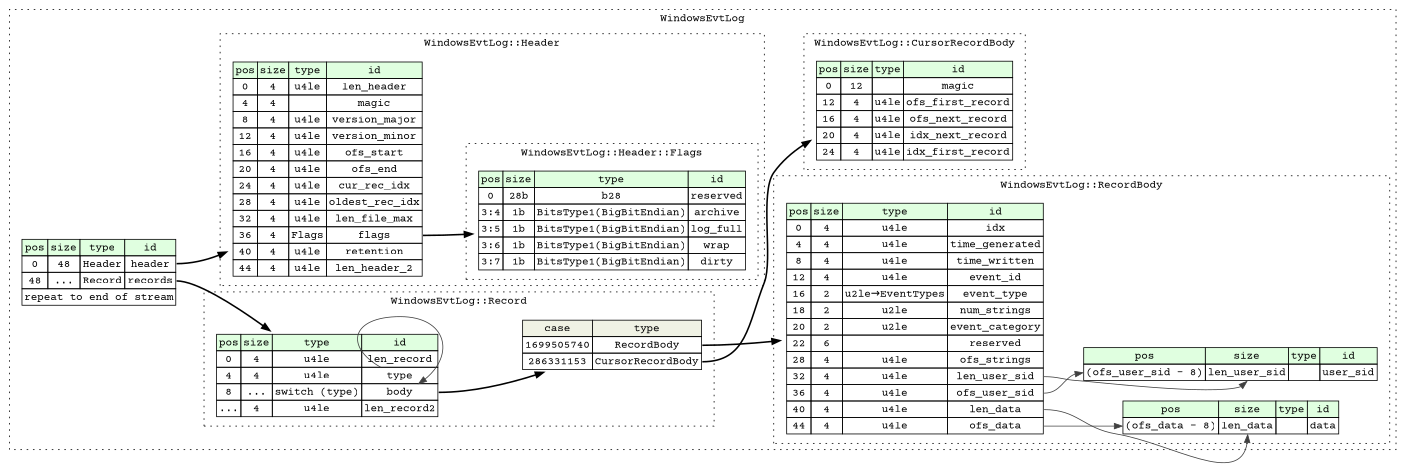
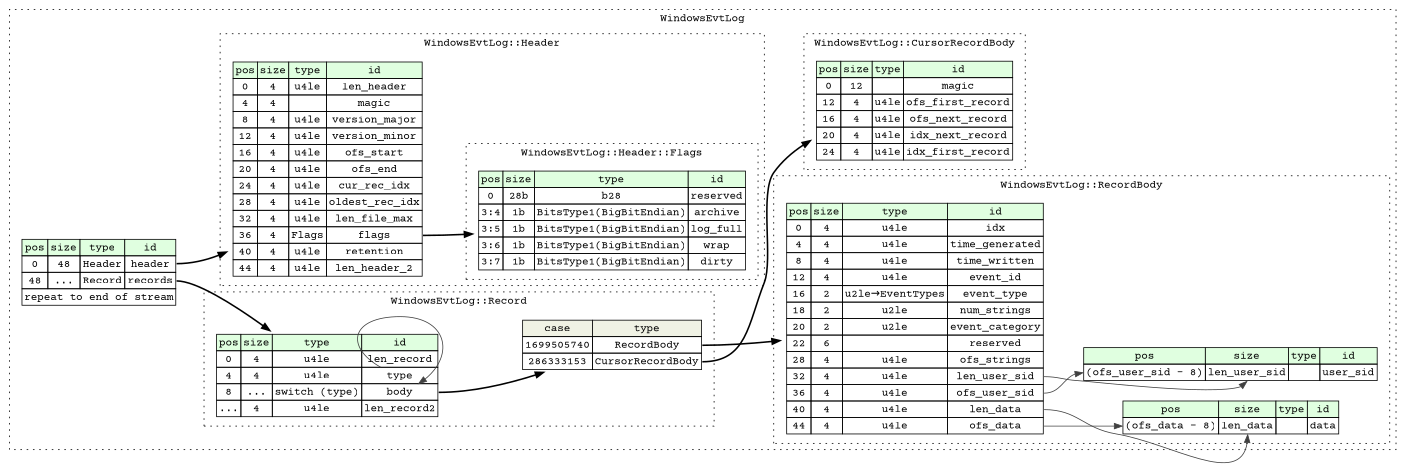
  digraph {
    rankdir=LR
    fontname="Courier Prime"
    node [shape=plaintext fontname="Courier Prime"]
    edge [style=bold fontname="Courier Prime"]
    n1 [label=<<TABLE BORDER="0" CELLBORDER="1" CELLSPACING="0"> 					<TR><TD BGCOLOR="#E0FFE0">pos</TD><TD BGCOLOR="#E0FFE0">size</TD><TD BGCOLOR="#E0FFE0">type</TD><TD BGCOLOR="#E0FFE0">id</TD></TR> 					<TR><TD PORT="reserved_pos">0</TD><TD PORT="reserved_size">28b</TD><TD>b28</TD><TD PORT="reserved_type">reserved</TD></TR> 					<TR><TD PORT="archive_pos">3:4</TD><TD PORT="archive_size">1b</TD><TD>BitsType1(BigBitEndian)</TD><TD PORT="archive_type">archive</TD></TR> 					<TR><TD PORT="log_full_pos">3:5</TD><TD PORT="log_full_size">1b</TD><TD>BitsType1(BigBitEndian)</TD><TD PORT="log_full_type">log_full</TD></TR> 					<TR><TD PORT="wrap_pos">3:6</TD><TD PORT="wrap_size">1b</TD><TD>BitsType1(BigBitEndian)</TD><TD PORT="wrap_type">wrap</TD></TR> 					<TR><TD PORT="dirty_pos">3:7</TD><TD PORT="dirty_size">1b</TD><TD>BitsType1(BigBitEndian)</TD><TD PORT="dirty_type">dirty</TD></TR> 				</TABLE>>]
    n2 [label=<<TABLE BORDER="0" CELLBORDER="1" CELLSPACING="0"> 				<TR><TD BGCOLOR="#E0FFE0">pos</TD><TD BGCOLOR="#E0FFE0">size</TD><TD BGCOLOR="#E0FFE0">type</TD><TD BGCOLOR="#E0FFE0">id</TD></TR> 				<TR><TD PORT="len_header_pos">0</TD><TD PORT="len_header_size">4</TD><TD>u4le</TD><TD PORT="len_header_type">len_header</TD></TR> 				<TR><TD PORT="magic_pos">4</TD><TD PORT="magic_size">4</TD><TD></TD><TD PORT="magic_type">magic</TD></TR> 				<TR><TD PORT="version_major_pos">8</TD><TD PORT="version_major_size">4</TD><TD>u4le</TD><TD PORT="version_major_type">version_major</TD></TR> 				<TR><TD PORT="version_minor_pos">12</TD><TD PORT="version_minor_size">4</TD><TD>u4le</TD><TD PORT="version_minor_type">version_minor</TD></TR> 				<TR><TD PORT="ofs_start_pos">16</TD><TD PORT="ofs_start_size">4</TD><TD>u4le</TD><TD PORT="ofs_start_type">ofs_start</TD></TR> 				<TR><TD PORT="ofs_end_pos">20</TD><TD PORT="ofs_end_size">4</TD><TD>u4le</TD><TD PORT="ofs_end_type">ofs_end</TD></TR> 				<TR><TD PORT="cur_rec_idx_pos">24</TD><TD PORT="cur_rec_idx_size">4</TD><TD>u4le</TD><TD PORT="cur_rec_idx_type">cur_rec_idx</TD></TR> 				<TR><TD PORT="oldest_rec_idx_pos">28</TD><TD PORT="oldest_rec_idx_size">4</TD><TD>u4le</TD><TD PORT="oldest_rec_idx_type">oldest_rec_idx</TD></TR> 				<TR><TD PORT="len_file_max_pos">32</TD><TD PORT="len_file_max_size">4</TD><TD>u4le</TD><TD PORT="len_file_max_type">len_file_max</TD></TR> 				<TR><TD PORT="flags_pos">36</TD><TD PORT="flags_size">4</TD><TD>Flags</TD><TD PORT="flags_type">flags</TD></TR> 				<TR><TD PORT="retention_pos">40</TD><TD PORT="retention_size">4</TD><TD>u4le</TD><TD PORT="retention_type">retention</TD></TR> 				<TR><TD PORT="len_header_2_pos">44</TD><TD PORT="len_header_2_size">4</TD><TD>u4le</TD><TD PORT="len_header_2_type">len_header_2</TD></TR> 			</TABLE>>]
    n3 [label=<<TABLE BORDER="0" CELLBORDER="1" CELLSPACING="0"> 				<TR><TD BGCOLOR="#E0FFE0">pos</TD><TD BGCOLOR="#E0FFE0">size</TD><TD BGCOLOR="#E0FFE0">type</TD><TD BGCOLOR="#E0FFE0">id</TD></TR> 				<TR><TD PORT="len_record_pos">0</TD><TD PORT="len_record_size">4</TD><TD>u4le</TD><TD PORT="len_record_type">len_record</TD></TR> 				<TR><TD PORT="type_pos">4</TD><TD PORT="type_size">4</TD><TD>u4le</TD><TD PORT="type_type">type</TD></TR> 				<TR><TD PORT="body_pos">8</TD><TD PORT="body_size">...</TD><TD>switch (type)</TD><TD PORT="body_type">body</TD></TR> 				<TR><TD PORT="len_record2_pos">...</TD><TD PORT="len_record2_size">4</TD><TD>u4le</TD><TD PORT="len_record2_type">len_record2</TD></TR> 			</TABLE>>]
-   n4 [label=<<TABLE BORDER="0" CELLBORDER="1" CELLSPACING="0"> 	<TR><TD BGCOLOR="#F0F2E4">case</TD><TD BGCOLOR="#F0F2E4">type</TD></TR> 	<TR><TD>1699505740</TD><TD PORT="case0">RecordBody</TD></TR> 	<TR><TD>286331153</TD><TD PORT="case1">CursorRecordBody</TD></TR> </TABLE>>]
+   n4 [label=<<TABLE BORDER="0" CELLBORDER="1" CELLSPACING="0"> 	<TR><TD BGCOLOR="#F0F2E4">case</TD><TD BGCOLOR="#F0F2E4">type</TD></TR> 	<TR><TD>1699505740</TD><TD PORT="case0">RecordBody</TD></TR> 	<TR><TD>286333153</TD><TD PORT="case1">CursorRecordBody</TD></TR> </TABLE>>]
    n5 [label=<<TABLE BORDER="0" CELLBORDER="1" CELLSPACING="0"> 				<TR><TD BGCOLOR="#E0FFE0">pos</TD><TD BGCOLOR="#E0FFE0">size</TD><TD BGCOLOR="#E0FFE0">type</TD><TD BGCOLOR="#E0FFE0">id</TD></TR> 				<TR><TD PORT="idx_pos">0</TD><TD PORT="idx_size">4</TD><TD>u4le</TD><TD PORT="idx_type">idx</TD></TR> 				<TR><TD PORT="time_generated_pos">4</TD><TD PORT="time_generated_size">4</TD><TD>u4le</TD><TD PORT="time_generated_type">time_generated</TD></TR> 				<TR><TD PORT="time_written_pos">8</TD><TD PORT="time_written_size">4</TD><TD>u4le</TD><TD PORT="time_written_type">time_written</TD></TR> 				<TR><TD PORT="event_id_pos">12</TD><TD PORT="event_id_size">4</TD><TD>u4le</TD><TD PORT="event_id_type">event_id</TD></TR> 				<TR><TD PORT="event_type_pos">16</TD><TD PORT="event_type_size">2</TD><TD>u2le→EventTypes</TD><TD PORT="event_type_type">event_type</TD></TR> 				<TR><TD PORT="num_strings_pos">18</TD><TD PORT="num_strings_size">2</TD><TD>u2le</TD><TD PORT="num_strings_type">num_strings</TD></TR> 				<TR><TD PORT="event_category_pos">20</TD><TD PORT="event_category_size">2</TD><TD>u2le</TD><TD PORT="event_category_type">event_category</TD></TR> 				<TR><TD PORT="reserved_pos">22</TD><TD PORT="reserved_size">6</TD><TD></TD><TD PORT="reserved_type">reserved</TD></TR> 				<TR><TD PORT="ofs_strings_pos">28</TD><TD PORT="ofs_strings_size">4</TD><TD>u4le</TD><TD PORT="ofs_strings_type">ofs_strings</TD></TR> 				<TR><TD PORT="len_user_sid_pos">32</TD><TD PORT="len_user_sid_size">4</TD><TD>u4le</TD><TD PORT="len_user_sid_type">len_user_sid</TD></TR> 				<TR><TD PORT="ofs_user_sid_pos">36</TD><TD PORT="ofs_user_sid_size">4</TD><TD>u4le</TD><TD PORT="ofs_user_sid_type">ofs_user_sid</TD></TR> 				<TR><TD PORT="len_data_pos">40</TD><TD PORT="len_data_size">4</TD><TD>u4le</TD><TD PORT="len_data_type">len_data</TD></TR> 				<TR><TD PORT="ofs_data_pos">44</TD><TD PORT="ofs_data_size">4</TD><TD>u4le</TD><TD PORT="ofs_data_type">ofs_data</TD></TR> 			</TABLE>>]
    n6 [label=<<TABLE BORDER="0" CELLBORDER="1" CELLSPACING="0"> 				<TR><TD BGCOLOR="#E0FFE0">pos</TD><TD BGCOLOR="#E0FFE0">size</TD><TD BGCOLOR="#E0FFE0">type</TD><TD BGCOLOR="#E0FFE0">id</TD></TR> 				<TR><TD PORT="user_sid_pos">(ofs_user_sid - 8)</TD><TD PORT="user_sid_size">len_user_sid</TD><TD></TD><TD PORT="user_sid_type">user_sid</TD></TR> 			</TABLE>>]
    n7 [label=<<TABLE BORDER="0" CELLBORDER="1" CELLSPACING="0"> 				<TR><TD BGCOLOR="#E0FFE0">pos</TD><TD BGCOLOR="#E0FFE0">size</TD><TD BGCOLOR="#E0FFE0">type</TD><TD BGCOLOR="#E0FFE0">id</TD></TR> 				<TR><TD PORT="data_pos">(ofs_data - 8)</TD><TD PORT="data_size">len_data</TD><TD></TD><TD PORT="data_type">data</TD></TR> 			</TABLE>>]
    n8 [label=<<TABLE BORDER="0" CELLBORDER="1" CELLSPACING="0"> 				<TR><TD BGCOLOR="#E0FFE0">pos</TD><TD BGCOLOR="#E0FFE0">size</TD><TD BGCOLOR="#E0FFE0">type</TD><TD BGCOLOR="#E0FFE0">id</TD></TR> 				<TR><TD PORT="magic_pos">0</TD><TD PORT="magic_size">12</TD><TD></TD><TD PORT="magic_type">magic</TD></TR> 				<TR><TD PORT="ofs_first_record_pos">12</TD><TD PORT="ofs_first_record_size">4</TD><TD>u4le</TD><TD PORT="ofs_first_record_type">ofs_first_record</TD></TR> 				<TR><TD PORT="ofs_next_record_pos">16</TD><TD PORT="ofs_next_record_size">4</TD><TD>u4le</TD><TD PORT="ofs_next_record_type">ofs_next_record</TD></TR> 				<TR><TD PORT="idx_next_record_pos">20</TD><TD PORT="idx_next_record_size">4</TD><TD>u4le</TD><TD PORT="idx_next_record_type">idx_next_record</TD></TR> 				<TR><TD PORT="idx_first_record_pos">24</TD><TD PORT="idx_first_record_size">4</TD><TD>u4le</TD><TD PORT="idx_first_record_type">idx_first_record</TD></TR> 			</TABLE>>]
    n9 [label=<<TABLE BORDER="0" CELLBORDER="1" CELLSPACING="0"> 			<TR><TD BGCOLOR="#E0FFE0">pos</TD><TD BGCOLOR="#E0FFE0">size</TD><TD BGCOLOR="#E0FFE0">type</TD><TD BGCOLOR="#E0FFE0">id</TD></TR> 			<TR><TD PORT="header_pos">0</TD><TD PORT="header_size">48</TD><TD>Header</TD><TD PORT="header_type">header</TD></TR> 			<TR><TD PORT="records_pos">48</TD><TD PORT="records_size">...</TD><TD>Record</TD><TD PORT="records_type">records</TD></TR> 			<TR><TD COLSPAN="4" PORT="records__repeat">repeat to end of stream</TD></TR> 		</TABLE>>]
    subgraph cluster_1 {
      label=WindowsEvtLog
      style=dotted
      n9
      subgraph cluster_2 {
        label="WindowsEvtLog::Header"
        style=dotted
        n2
        subgraph cluster_3 {
          label="WindowsEvtLog::Header::Flags"
          style=dotted
          n1
        }
      }
      subgraph cluster_4 {
        label="WindowsEvtLog::Record"
        style=dotted
        n3
        n4
      }
      subgraph cluster_5 {
        label="WindowsEvtLog::RecordBody"
        style=dotted
        n5
        n6
        n7
      }
      subgraph cluster_6 {
        label="WindowsEvtLog::CursorRecordBody"
        style=dotted
        n8
      }
    }
    n2 -> n1 [tailport=flags_type]
    n3 -> n3 [color="#404040" headport=body_type tailport=type_type style=""]
    n3 -> n4 [tailport=body_type]
    n4 -> n5 [tailport=case0]
    n4 -> n8 [tailport=case1]
    n5 -> n6 [color="#404040" headport=user_sid_pos tailport=ofs_user_sid_type style=""]
    n5 -> n6 [color="#404040" headport=user_sid_size tailport=len_user_sid_type style=""]
    n5 -> n7 [color="#404040" headport=data_pos tailport=ofs_data_type style=""]
    n5 -> n7 [color="#404040" headport=data_size tailport=len_data_type style=""]
    n9 -> n2 [tailport=header_type]
    n9 -> n3 [tailport=records_type]
  }
